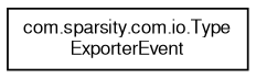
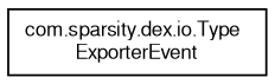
  digraph {
    rankdir=TB
-   n1 [color=black fillcolor=white fontname=FreeSans fontsize=10 height=0.2 label="com.sparsity.com.io.Type\lExporterEvent" shape=record style=filled width=0.4]
+   n1 [color=black fillcolor=white fontname=FreeSans fontsize=10 height=0.2 label="com.sparsity.dex.io.Type\lExporterEvent" shape=record style=filled width=0.4]
  }
